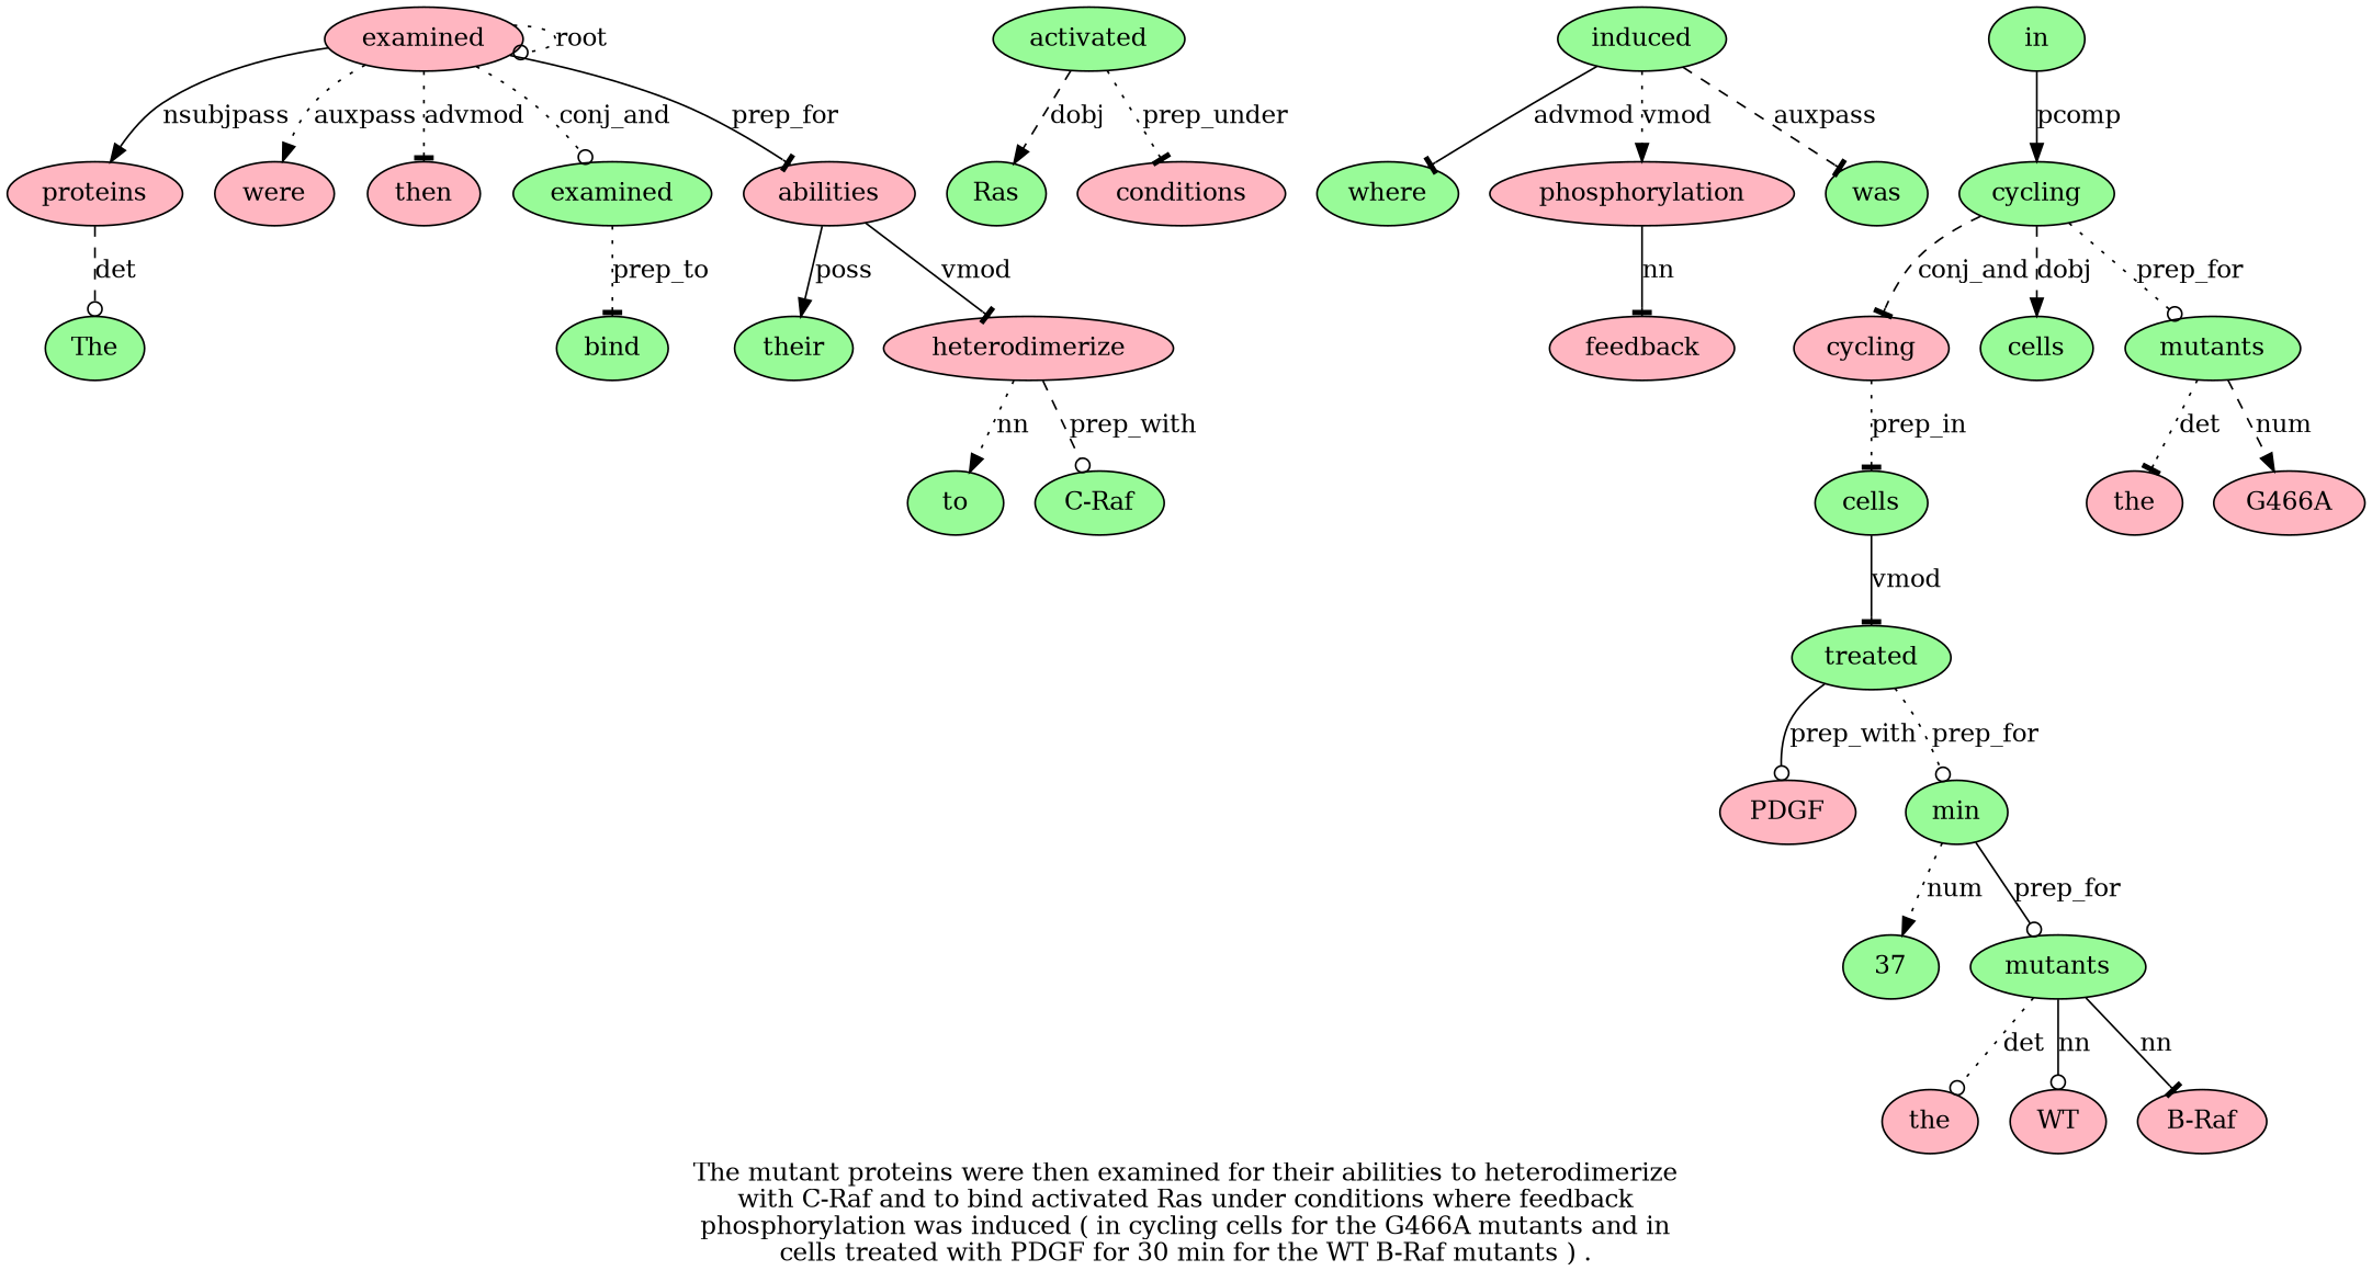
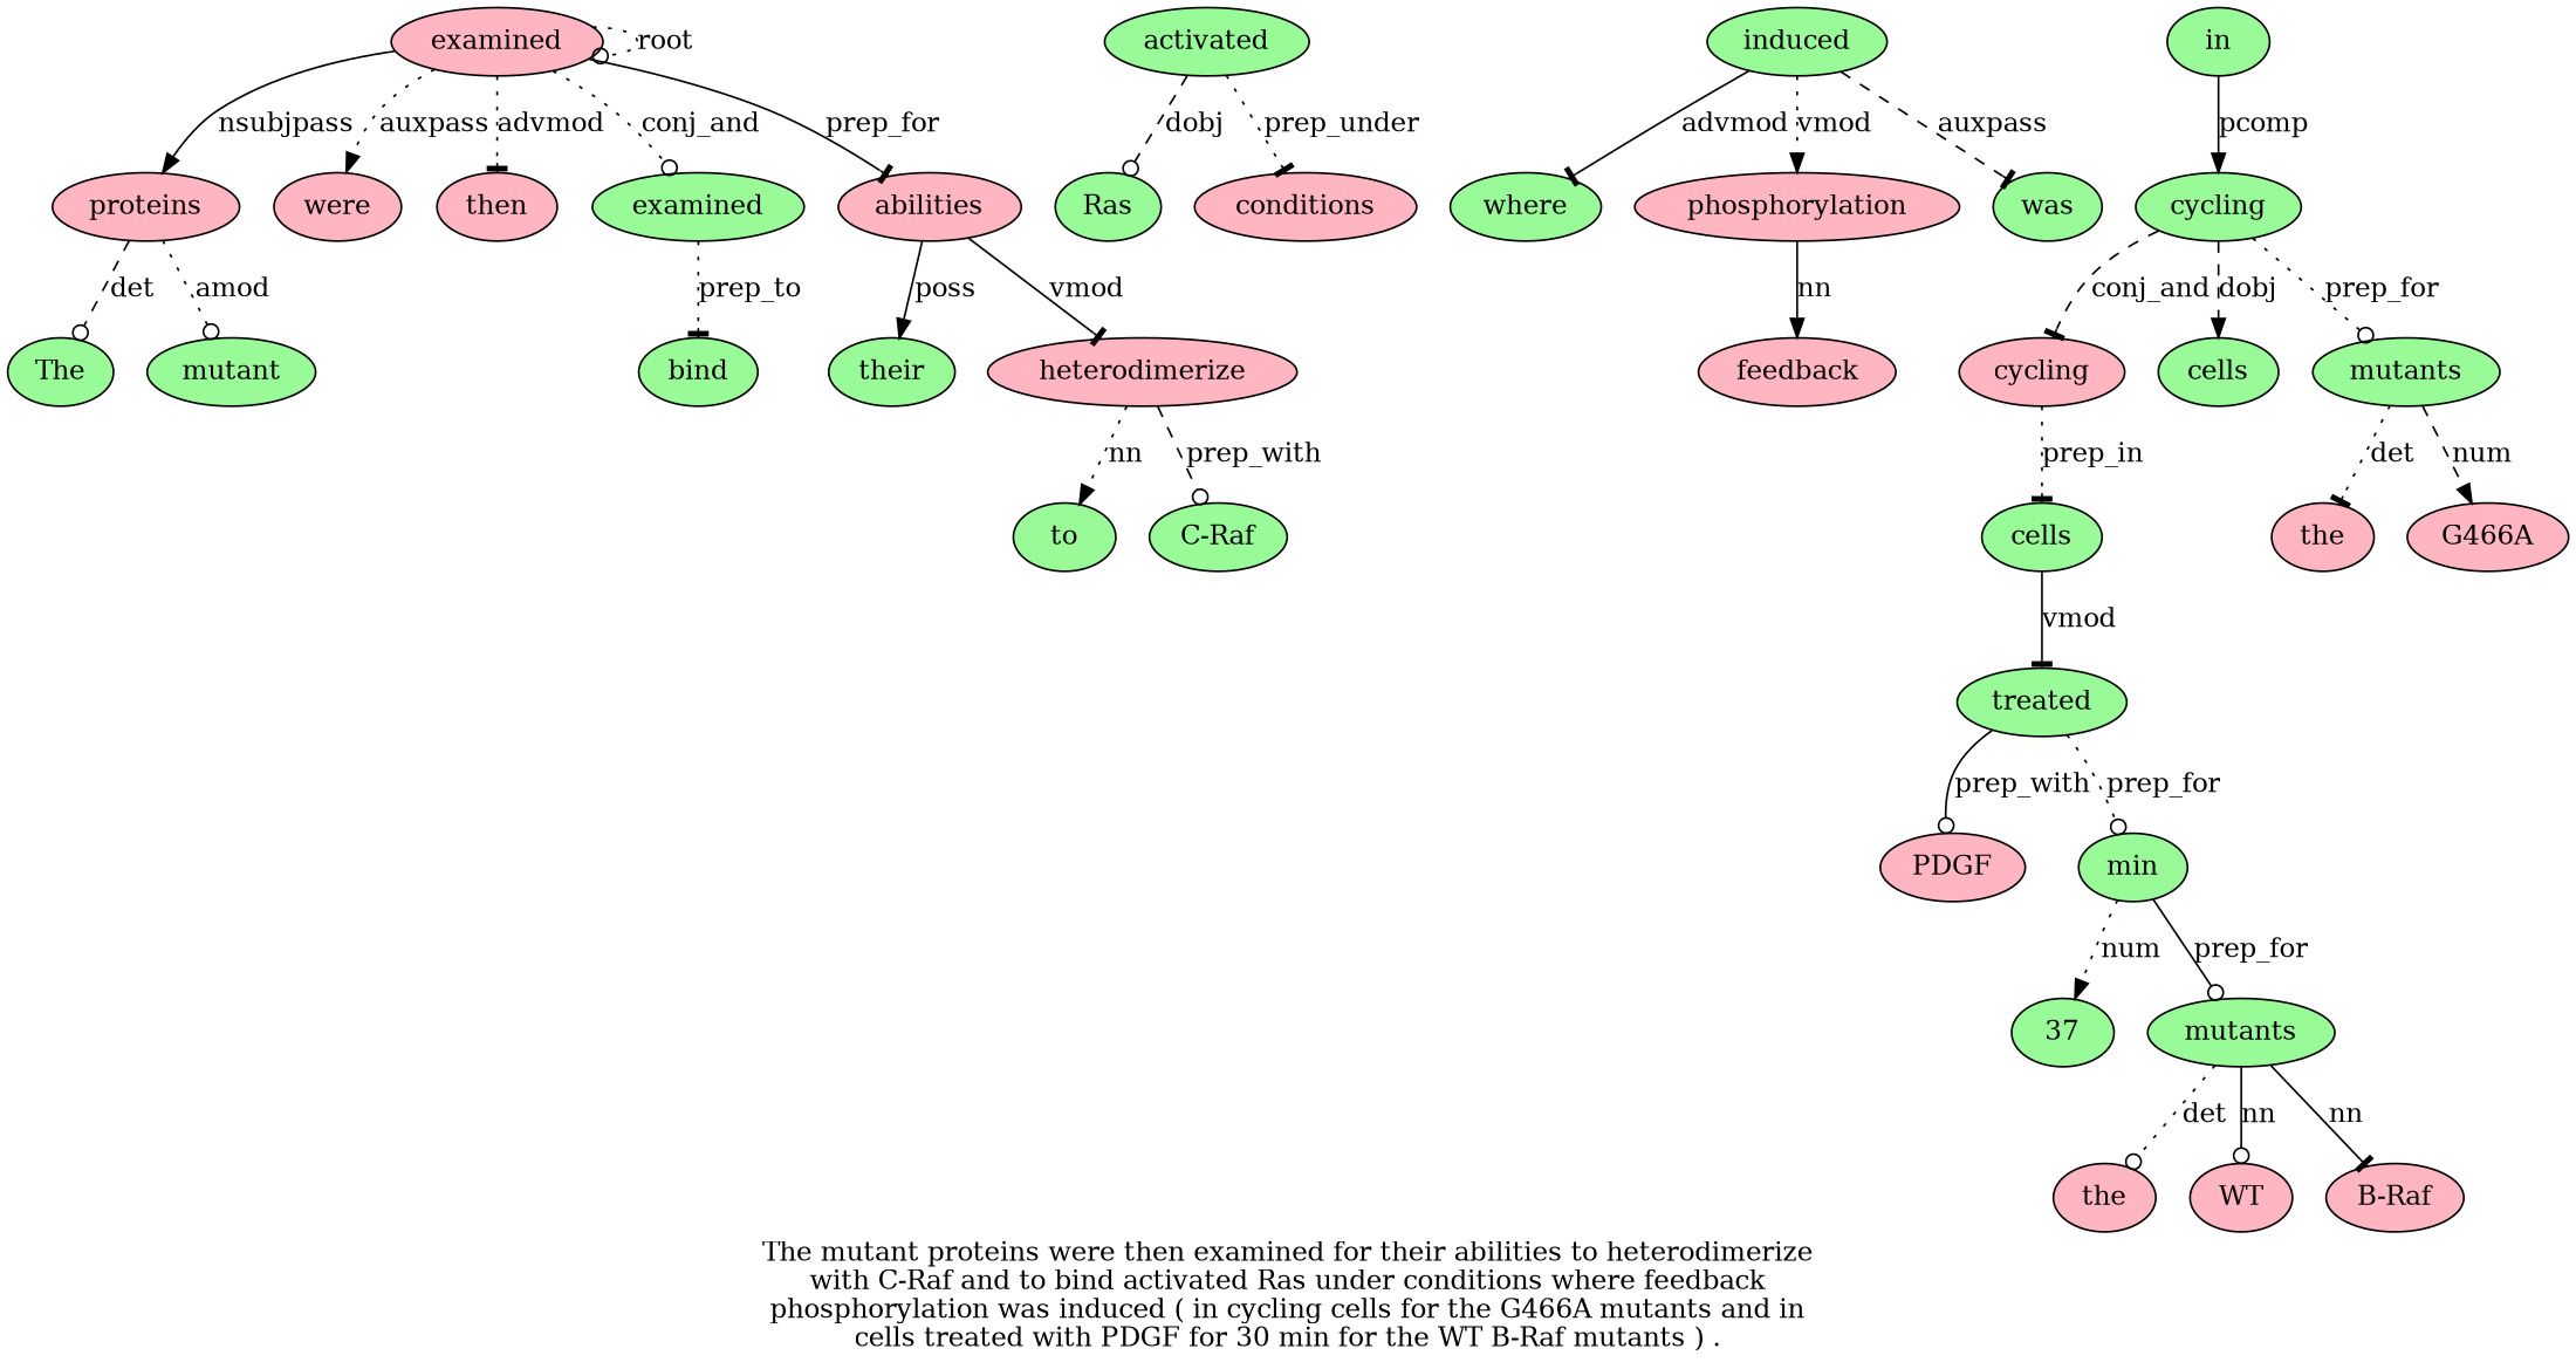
  digraph {
    label="The mutant proteins were then examined for their abilities to heterodimerize\nwith C-Raf and to bind activated Ras under conditions where feedback\nphosphorylation was induced ( in cycling cells for the G466A mutants and in\ncells treated with PDGF for 30 min for the WT B-Raf mutants ) ."
    node [fillcolor=palegreen style=filled]
    edge [arrowhead=odot style=dotted]
    n1 [fillcolor=lightpink label=proteins]
    n2 [label=The]
+   n3 [label=mutant]
    n4 [fillcolor=lightpink label=examined]
    n5 [fillcolor=lightpink label=were]
    n6 [fillcolor=lightpink label=then]
    n7 [label=examined]
    n8 [fillcolor=lightpink label=abilities]
    n9 [label=bind]
    n10 [label=their]
    n11 [fillcolor=lightpink label=heterodimerize]
    n12 [label=to]
    n13 [label="C-Raf"]
    n14 [label=activated]
    n15 [label=Ras]
    n16 [fillcolor=lightpink label=conditions]
    n17 [label=induced]
    n18 [label=where]
    n19 [fillcolor=lightpink label=phosphorylation]
    n20 [label=was]
    n21 [fillcolor=lightpink label=feedback]
    n22 [label=in]
    n23 [label=cycling]
    n24 [fillcolor=lightpink label=cycling]
    n25 [label=cells]
    n26 [label=mutants]
    n27 [label=cells]
    n28 [fillcolor=lightpink label=the]
    n29 [fillcolor=lightpink label=G466A]
    n30 [label=treated]
    n31 [fillcolor=lightpink label=PDGF]
    n32 [label=min]
    n33 [label=37]
    n34 [label=mutants]
    n35 [fillcolor=lightpink label=the]
    n36 [fillcolor=lightpink label=WT]
    n37 [fillcolor=lightpink label="B-Raf"]
    n1 -> n2 [label=det style=dashed]
+   n1 -> n3 [label=amod]
    n4 -> n1 [arrowhead=normal label=nsubjpass style=solid]
    n4 -> n4 [label=root]
    n4 -> n5 [arrowhead=normal label=auxpass]
    n4 -> n6 [arrowhead=tee label=advmod]
    n4 -> n7 [label=conj_and]
    n4 -> n8 [arrowhead=tee label=prep_for style=solid]
    n7 -> n9 [arrowhead=tee label=prep_to]
    n8 -> n10 [arrowhead=normal label=poss style=solid]
    n8 -> n11 [arrowhead=tee label=vmod style=solid]
    n11 -> n12 [arrowhead=normal label=nn]
    n11 -> n13 [label=prep_with style=dashed]
-   n14 -> n15 [arrowhead=normal label=dobj style=dashed]
+   n14 -> n15 [label=dobj style=dashed]
    n14 -> n16 [arrowhead=tee label=prep_under]
    n17 -> n18 [arrowhead=tee label=advmod style=solid]
    n17 -> n19 [arrowhead=normal label=vmod]
    n17 -> n20 [arrowhead=tee label=auxpass style=dashed]
-   n19 -> n21 [arrowhead=tee label=nn style=solid]
+   n19 -> n21 [arrowhead=normal label=nn style=solid]
    n22 -> n23 [arrowhead=normal label=pcomp style=solid]
    n23 -> n24 [arrowhead=tee label=conj_and style=dashed]
    n23 -> n25 [arrowhead=normal label=dobj style=dashed]
    n23 -> n26 [label=prep_for]
    n24 -> n27 [arrowhead=tee label=prep_in]
    n26 -> n28 [arrowhead=tee label=det]
    n26 -> n29 [arrowhead=normal label=num style=dashed]
    n27 -> n30 [arrowhead=tee label=vmod style=solid]
    n30 -> n31 [label=prep_with style=solid]
    n30 -> n32 [label=prep_for]
    n32 -> n33 [arrowhead=normal label=num]
    n32 -> n34 [label=prep_for style=solid]
    n34 -> n35 [label=det]
    n34 -> n36 [label=nn style=solid]
    n34 -> n37 [arrowhead=tee label=nn style=solid]
  }
